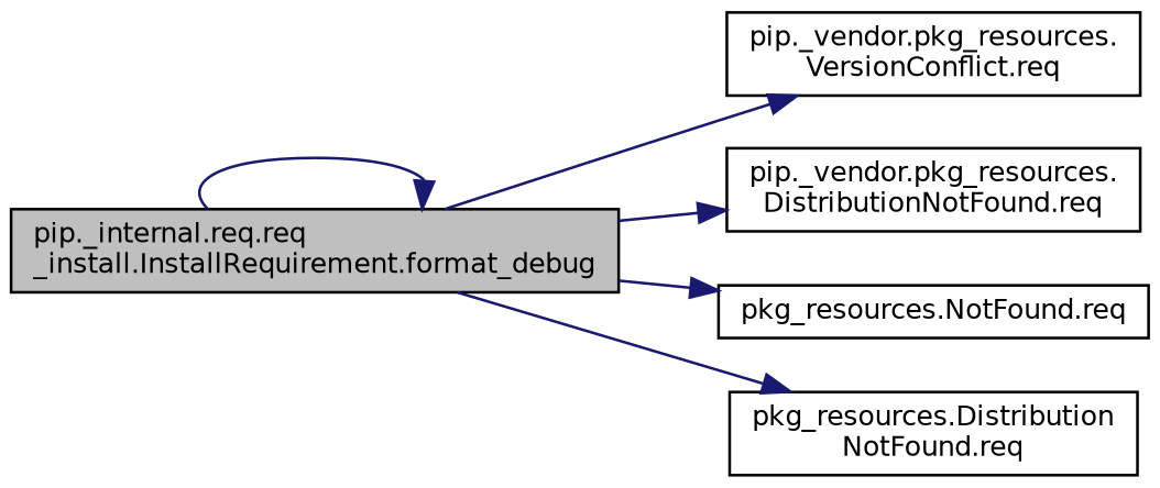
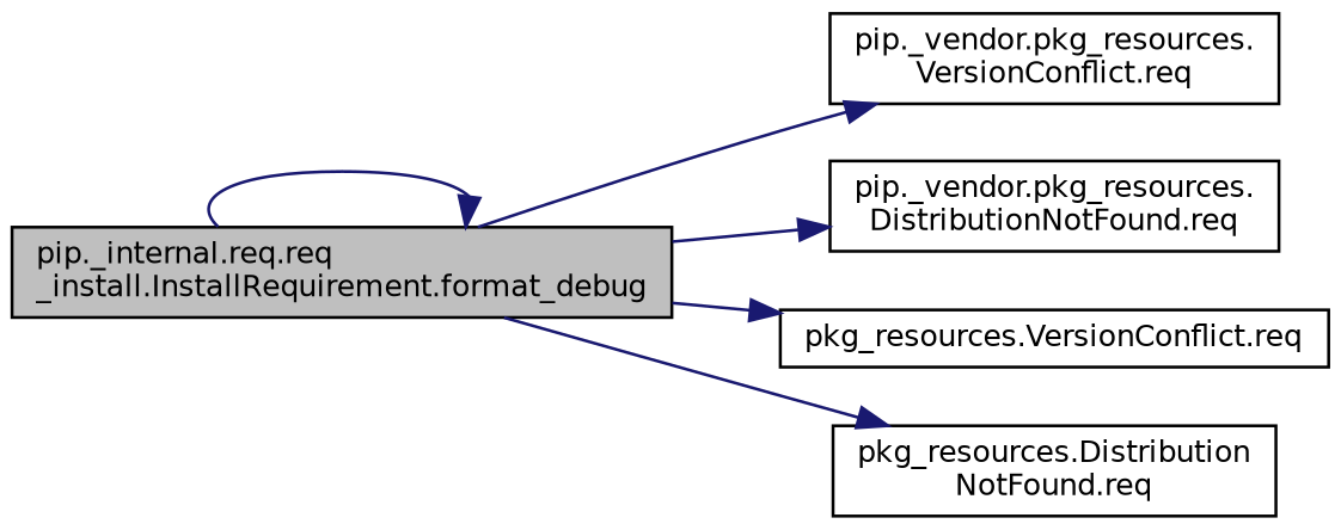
  digraph {
    rankdir=LR
    node [color=black fillcolor=white fontname=Helvetica fontsize=10 shape=record style=filled]
    edge [color=midnightblue fontname=Helvetica fontsize=10 labelfontname=Helvetica labelfontsize=10 style=solid]
    n1 [fillcolor=grey75 fontcolor=black height=0.2 label="pip._internal.req.req\l_install.InstallRequirement.format_debug" width=0.4]
    n2 [height=0.2 label="pip._vendor.pkg_resources.\lVersionConflict.req" width=0.4]
    n3 [height=0.2 label="pip._vendor.pkg_resources.\lDistributionNotFound.req" width=0.4]
-   n4 [height=0.2 label="pkg_resources.NotFound.req" width=0.4]
+   n4 [height=0.2 label="pkg_resources.VersionConflict.req" width=0.4]
    n5 [height=0.2 label="pkg_resources.Distribution\lNotFound.req" width=0.4]
    n1 -> n1
    n1 -> n2
    n1 -> n3
    n1 -> n4
    n1 -> n5
  }
